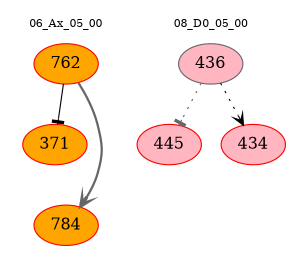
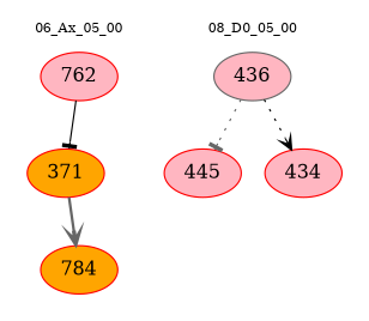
  digraph {
    node [color=red fillcolor=orange style=filled]
    edge [arrowhead=tee color=black style=dotted]
-   n1 [label=762]
+   n1 [fillcolor=lightpink label=762]
    n2 [label=371]
    n3 [label=784]
    n4 [color=gray40 fillcolor=lightpink label=436]
    n5 [fillcolor=lightpink label=445]
    n6 [fillcolor=lightpink label=434]
    subgraph cluster_1 {
      color=white
      fontsize=10
      label="06_Ax_05_00"
      n1
      n2
      n3
    }
    subgraph cluster_2 {
      color=white
      fontsize=10
      label="08_D0_05_00"
      n4
      n5
      n6
    }
    n1 -> n2 [style=solid]
-   n1 -> n3 [arrowhead=vee color=gray40 style=bold]
+   n2 -> n3 [arrowhead=vee color=gray40 style=bold]
    n4 -> n5 [color=gray40]
    n4 -> n6 [arrowhead=vee]
  }
